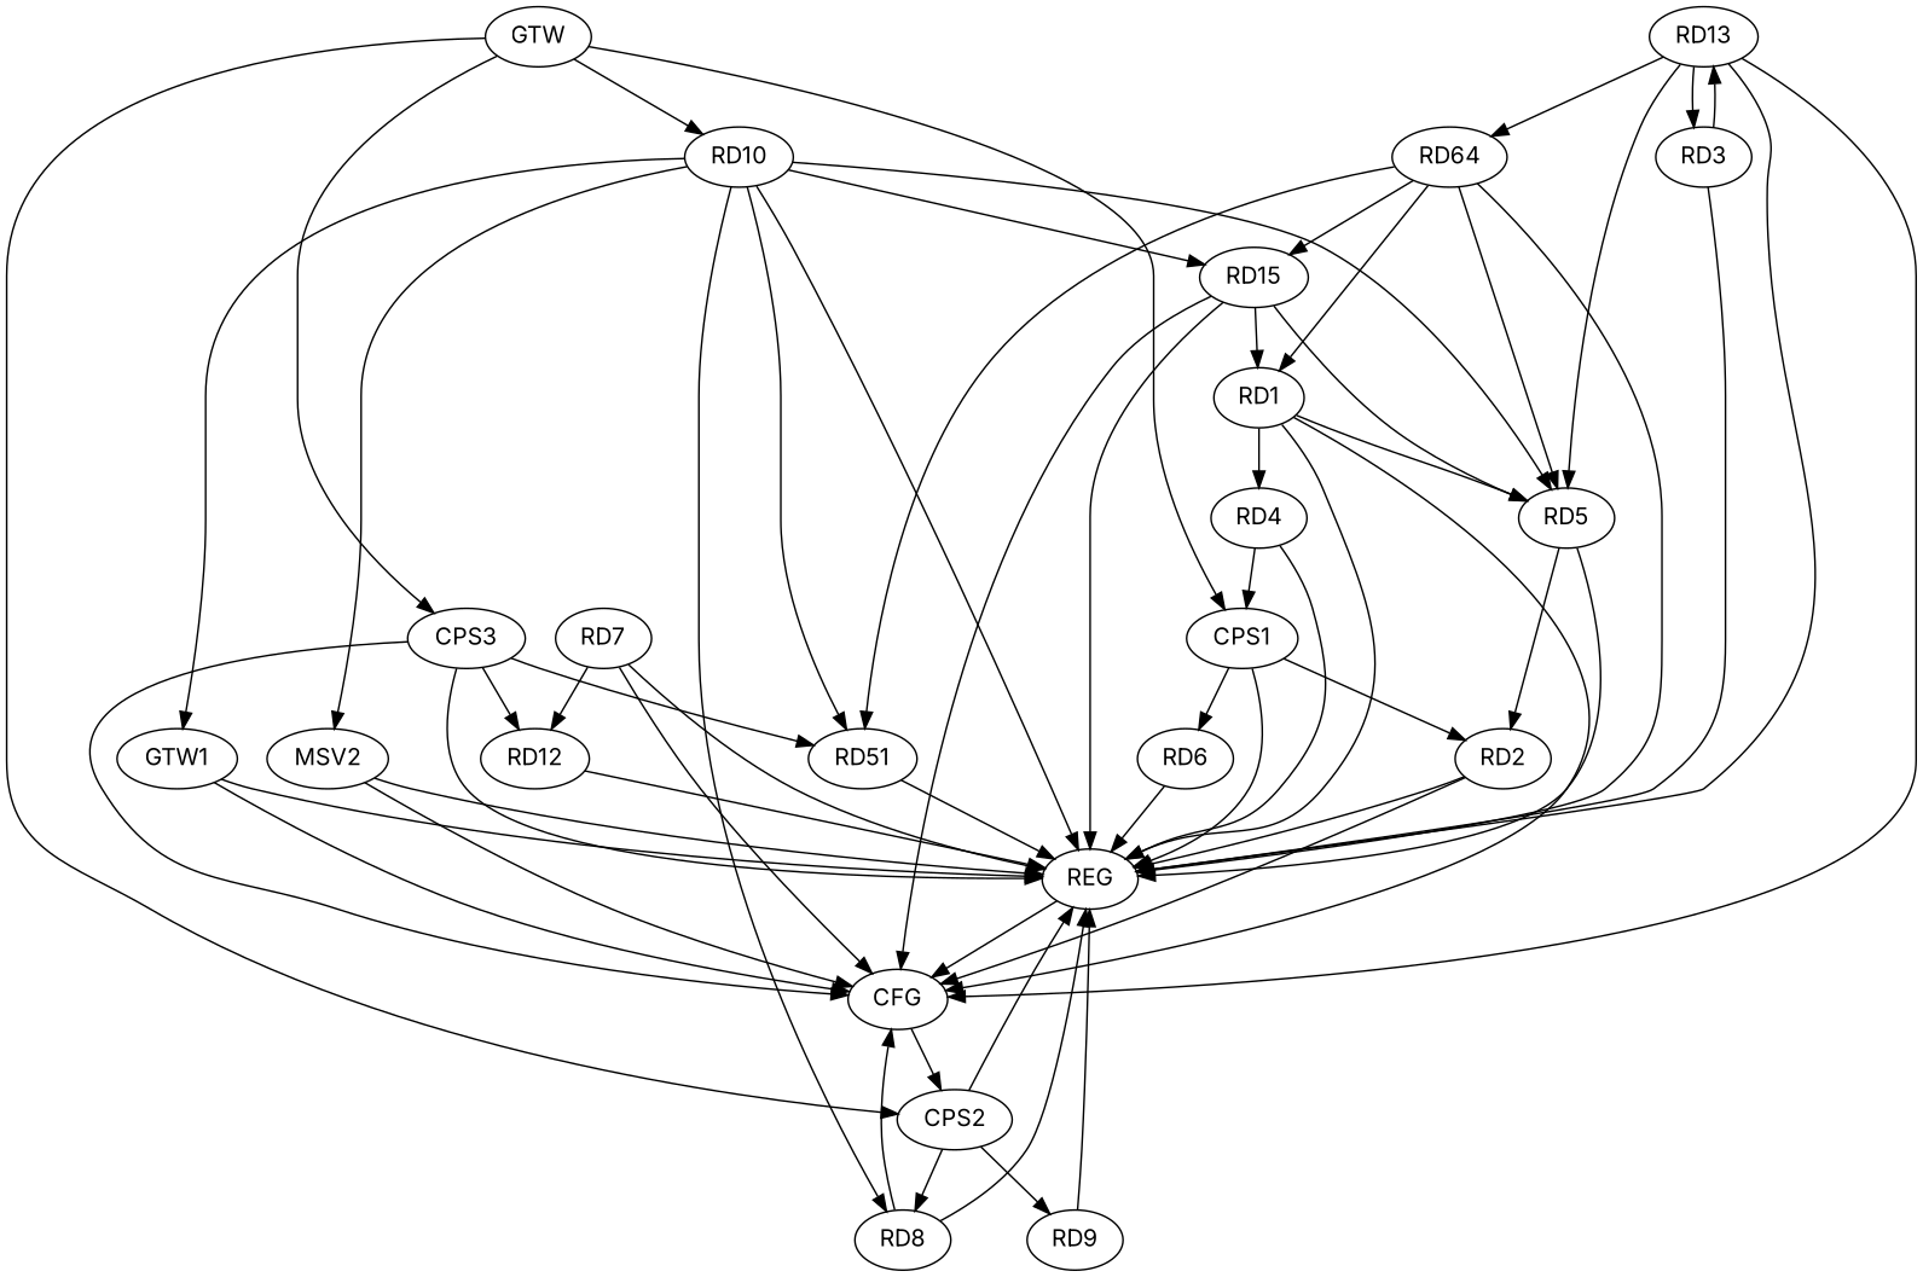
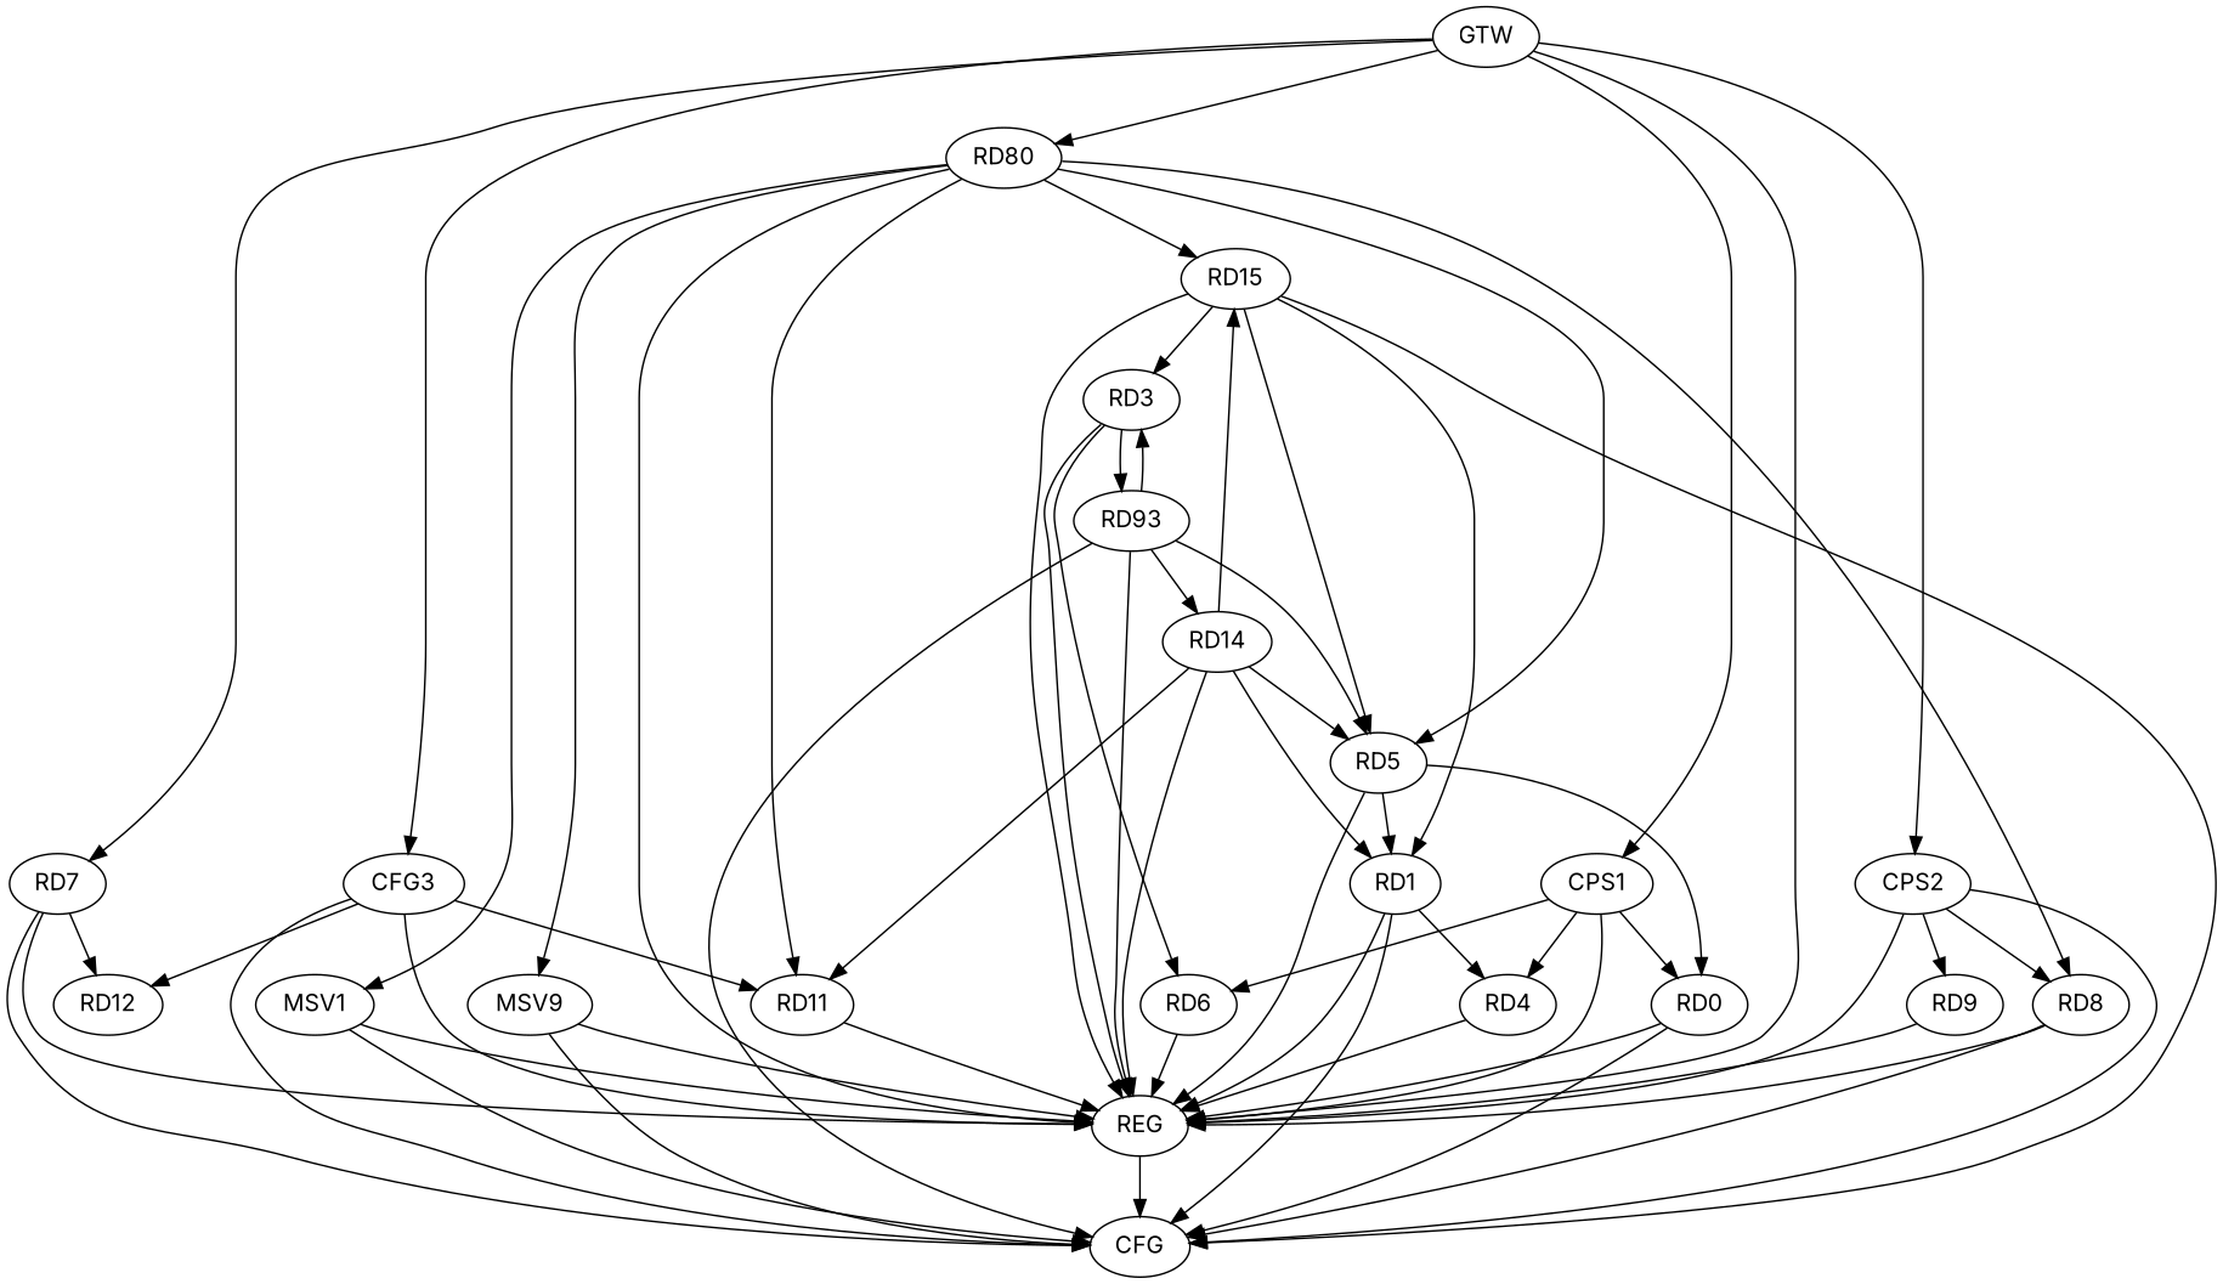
  strict digraph {
    fontname=Inter
    node [fontname=Inter]
    edge [fontname=Inter]
    n1 [label=RD1]
    n2 [label=RD4]
    n3 [label=REG]
    n4 [label=CFG]
-   n5 [label=RD64]
+   n5 [label=RD14]
    n6 [label=RD5]
-   n7 [label=RD51]
+   n7 [label=RD11]
    n8 [label=RD15]
-   n9 [label=RD2]
+   n9 [label=RD0]
    n10 [label=RD3]
    n11 [label=RD6]
-   n12 [label=RD13]
+   n12 [label=RD93]
    n13 [label=RD7]
    n14 [label=RD12]
    n15 [label=RD8]
    n16 [label=RD9]
-   n17 [label=RD10]
-   n18 [label=GTW1]
-   n19 [label=MSV2]
+   n17 [label=RD80]
+   n18 [label=MSV1]
+   n19 [label=MSV9]
    n20 [label=CPS1]
    n21 [label=CPS2]
-   n22 [label=CPS3]
+   n22 [label=CFG3]
    n23 [label=GTW]
    n1 -> n2
    n1 -> n3
    n1 -> n4
    n2 -> n3
    n3 -> n4
    n5 -> n1
    n5 -> n3
    n5 -> n6
    n5 -> n7
    n5 -> n8
-   n1 -> n6
+   n6 -> n1
    n6 -> n3
    n6 -> n9
    n7 -> n3
    n8 -> n1
    n8 -> n3
    n8 -> n4
    n8 -> n6
+   n8 -> n10
    n9 -> n3
    n9 -> n4
    n10 -> n3
+   n10 -> n11
    n10 -> n12
    n11 -> n3
    n12 -> n3
    n12 -> n4
    n12 -> n5
    n12 -> n6
    n12 -> n10
    n13 -> n3
    n13 -> n4
    n13 -> n14
-   n14 -> n3
+   n23 -> n3
    n15 -> n3
    n15 -> n4
    n16 -> n3
    n17 -> n3
    n17 -> n6
    n17 -> n7
    n17 -> n8
    n17 -> n15
    n17 -> n18
    n17 -> n19
    n18 -> n3
    n18 -> n4
    n19 -> n3
    n19 -> n4
-   n2 -> n20
+   n20 -> n2
    n20 -> n3
    n20 -> n9
    n20 -> n11
    n21 -> n3
-   n4 -> n21
+   n21 -> n4
    n21 -> n15
    n21 -> n16
    n22 -> n3
    n22 -> n4
    n22 -> n7
    n22 -> n14
+   n23 -> n13
    n23 -> n17
    n23 -> n20
    n23 -> n21
    n23 -> n22
  }
